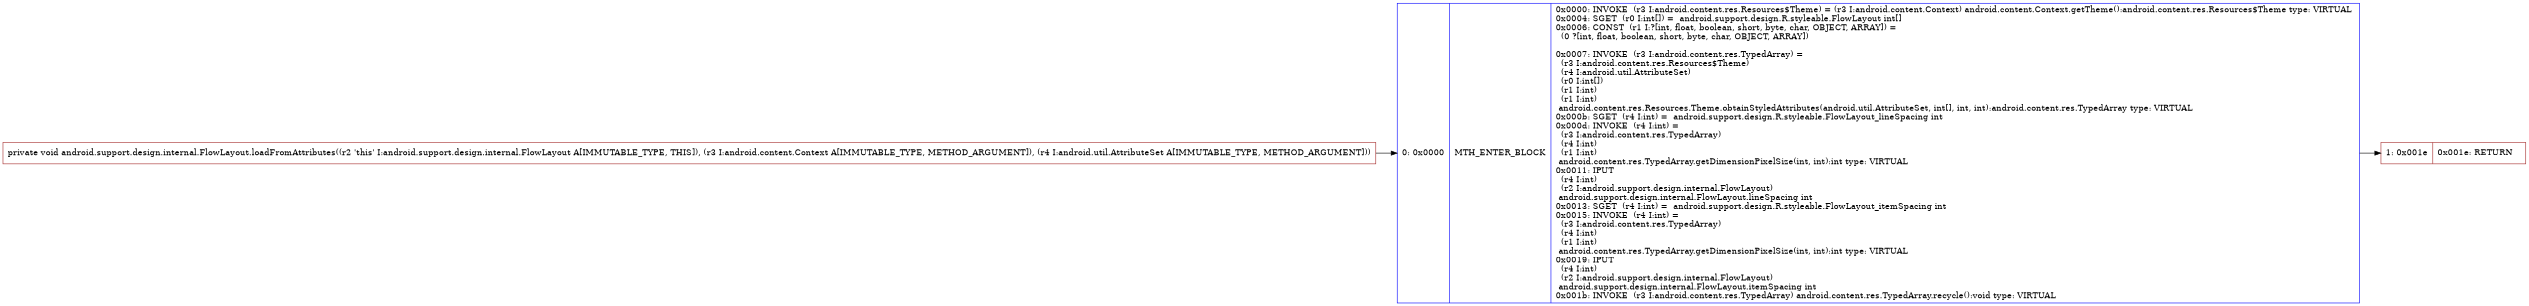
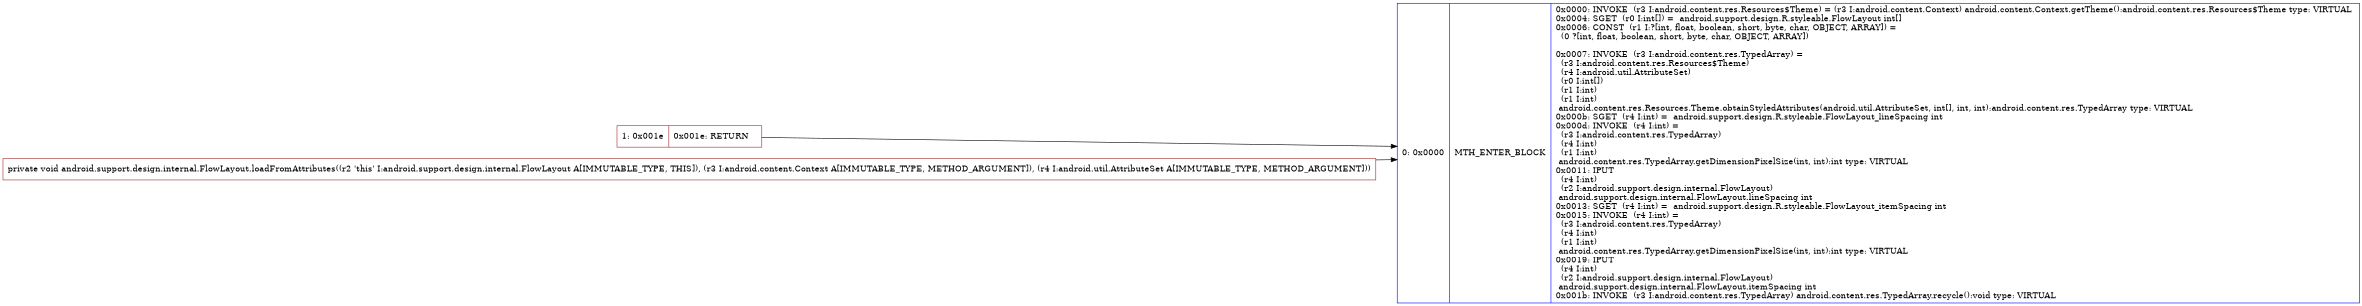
  digraph {
    rankdir=LR
    node [shape=record color=brown]
    n1 [label="{0\:\ 0x0000|MTH_ENTER_BLOCK\l|0x0000: INVOKE  (r3 I:android.content.res.Resources$Theme) = (r3 I:android.content.Context) android.content.Context.getTheme():android.content.res.Resources$Theme type: VIRTUAL \l0x0004: SGET  (r0 I:int[]) =  android.support.design.R.styleable.FlowLayout int[] \l0x0006: CONST  (r1 I:?[int, float, boolean, short, byte, char, OBJECT, ARRAY]) = \l  (0 ?[int, float, boolean, short, byte, char, OBJECT, ARRAY])\l \l0x0007: INVOKE  (r3 I:android.content.res.TypedArray) = \l  (r3 I:android.content.res.Resources$Theme)\l  (r4 I:android.util.AttributeSet)\l  (r0 I:int[])\l  (r1 I:int)\l  (r1 I:int)\l android.content.res.Resources.Theme.obtainStyledAttributes(android.util.AttributeSet, int[], int, int):android.content.res.TypedArray type: VIRTUAL \l0x000b: SGET  (r4 I:int) =  android.support.design.R.styleable.FlowLayout_lineSpacing int \l0x000d: INVOKE  (r4 I:int) = \l  (r3 I:android.content.res.TypedArray)\l  (r4 I:int)\l  (r1 I:int)\l android.content.res.TypedArray.getDimensionPixelSize(int, int):int type: VIRTUAL \l0x0011: IPUT  \l  (r4 I:int)\l  (r2 I:android.support.design.internal.FlowLayout)\l android.support.design.internal.FlowLayout.lineSpacing int \l0x0013: SGET  (r4 I:int) =  android.support.design.R.styleable.FlowLayout_itemSpacing int \l0x0015: INVOKE  (r4 I:int) = \l  (r3 I:android.content.res.TypedArray)\l  (r4 I:int)\l  (r1 I:int)\l android.content.res.TypedArray.getDimensionPixelSize(int, int):int type: VIRTUAL \l0x0019: IPUT  \l  (r4 I:int)\l  (r2 I:android.support.design.internal.FlowLayout)\l android.support.design.internal.FlowLayout.itemSpacing int \l0x001b: INVOKE  (r3 I:android.content.res.TypedArray) android.content.res.TypedArray.recycle():void type: VIRTUAL \l}" color=blue]
    n2 [label="{1\:\ 0x001e|0x001e: RETURN   \l}"]
    n3 [label="{private void android.support.design.internal.FlowLayout.loadFromAttributes((r2 'this' I:android.support.design.internal.FlowLayout A[IMMUTABLE_TYPE, THIS]), (r3 I:android.content.Context A[IMMUTABLE_TYPE, METHOD_ARGUMENT]), (r4 I:android.util.AttributeSet A[IMMUTABLE_TYPE, METHOD_ARGUMENT])) }"]
-   n1 -> n2
+   n2 -> n1
    n3 -> n1
  }
